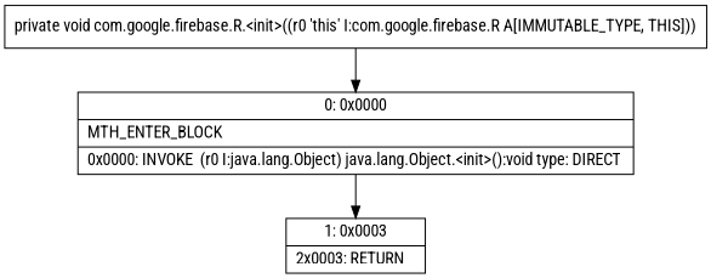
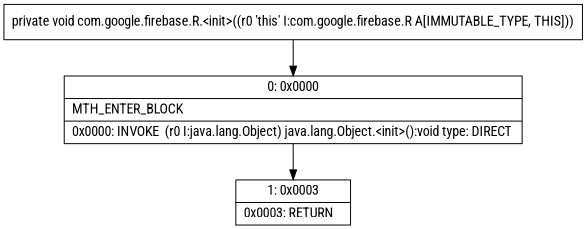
  digraph {
    fontname="Roboto Condensed"
    node [shape=record fontname="Roboto Condensed"]
    edge [fontname="Roboto Condensed"]
    n1 [label="{0\:\ 0x0000|MTH_ENTER_BLOCK\l|0x0000: INVOKE  (r0 I:java.lang.Object) java.lang.Object.\<init\>():void type: DIRECT \l}"]
-   n2 [label="{1\:\ 0x0003|2x0003: RETURN   \l}"]
+   n2 [label="{1\:\ 0x0003|0x0003: RETURN   \l}"]
    n3 [label="{private void com.google.firebase.R.\<init\>((r0 'this' I:com.google.firebase.R A[IMMUTABLE_TYPE, THIS])) }"]
    n1 -> n2
    n3 -> n1
  }
